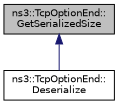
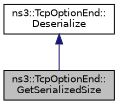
  digraph {
    rankdir=TB
    node [color=black fontname=Helvetica fontsize=10 shape=record style=filled]
    n1 [fillcolor=grey75 fontcolor=black height=0.2 label="ns3::TcpOptionEnd::\lGetSerializedSize" width=0.4]
    n2 [fillcolor=white height=0.2 label="ns3::TcpOptionEnd::\lDeserialize" width=0.4]
-   n1 -> n2 [color=midnightblue dir=back fontname=Helvetica fontsize=10 labelfontname=Helvetica labelfontsize=10 style=solid]
+   n2 -> n1 [color=midnightblue dir=back fontname=Helvetica fontsize=10 labelfontname=Helvetica labelfontsize=10 style=solid]
  }
